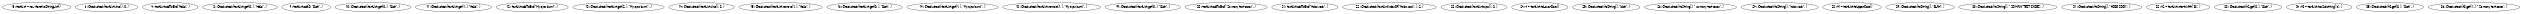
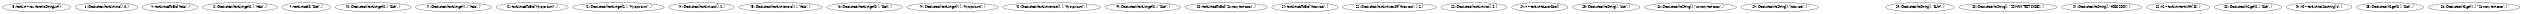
  digraph {
    fontname="Patrick Hand"
    node [fontname="Patrick Hand"]
    "5 : testList = new IterativeStringList()"
    "6 : Check.check(testList.size(), 0, )"
    "7 : testList.addToEnd(\"Hello\", )"
    "8 : Check.check(testList.get(0, ), \"Hello\", )"
    "9 : testList.add(0, \"Blah\", )"
    "10 : Check.check(testList.get(0, ), \"Blah\", )"
    "11 : Check.check(testList.get(1, ), \"Hello\", )"
    "12 : testList.addToEnd(\"My eyes burn!\", )"
    "13 : Check.check(testList.get(2, ), \"My eyes burn!\", )"
-   "14 : Check.check(testList.size(), 3, )"
+   "14 : Check.check(testList.size(), 3, )" [label="14 : Check.check(testList.sock(), 3, )"]
    "15 : Check.check(testList.remove(1, ), \"Hello\", )"
    "16 : Check.check(testList.get(0, ), \"Blah\", )"
    "17 : Check.check(testList.get(1, ), \"My eyes burn!\", )"
    "18 : Check.check(testList.remove(1, ), \"My eyes burn!\", )"
    "19 : Check.check(testList.get(0, ), \"Blah\", )"
    "20 : testList.addToEnd(\" So many test cases\", )"
    "21 : testList.addToEnd(\"Hobo sock\", )"
    "22 : Check.check(testList.indexOf(\"Hobo sock\", ), 2, )"
-   "23 : Check.check(testList.size(), 3, )" [label="23 : Check.check(testList.eyes(), 3, )"]
+   "23 : Check.check(testList.size(), 3, )"
    "24 : t = testList.toLowerCase()"
    "25 : Check.check(toString(), \"blah\", )"
    "26 : Check.check(toString(), \" so many test cases\", )"
    "27 : Check.check(toString(), \"hobo sock\", )"
-   "28 : t1 = testList.toUpperCase()"
    "29 : Check.check(toString(), \"BLAH\", )"
    "30 : Check.check(toString(), \" SO MANY TEST CASES\", )"
    "31 : Check.check(toString(), \"HOBO SOCK\", )"
    "32 : t2 = testList.startsWith(\"Bl\", )"
    "33 : Check.check(t2.get(0, ), \"Blah\", )"
    "34 : t3 = testList.hasSubstring(\"a\", )"
    "35 : Check.check(t3.get(0, ), \"Blah\", )"
    "36 : Check.check(t3.get(1, ), \" So many test cases\", )"
  }
